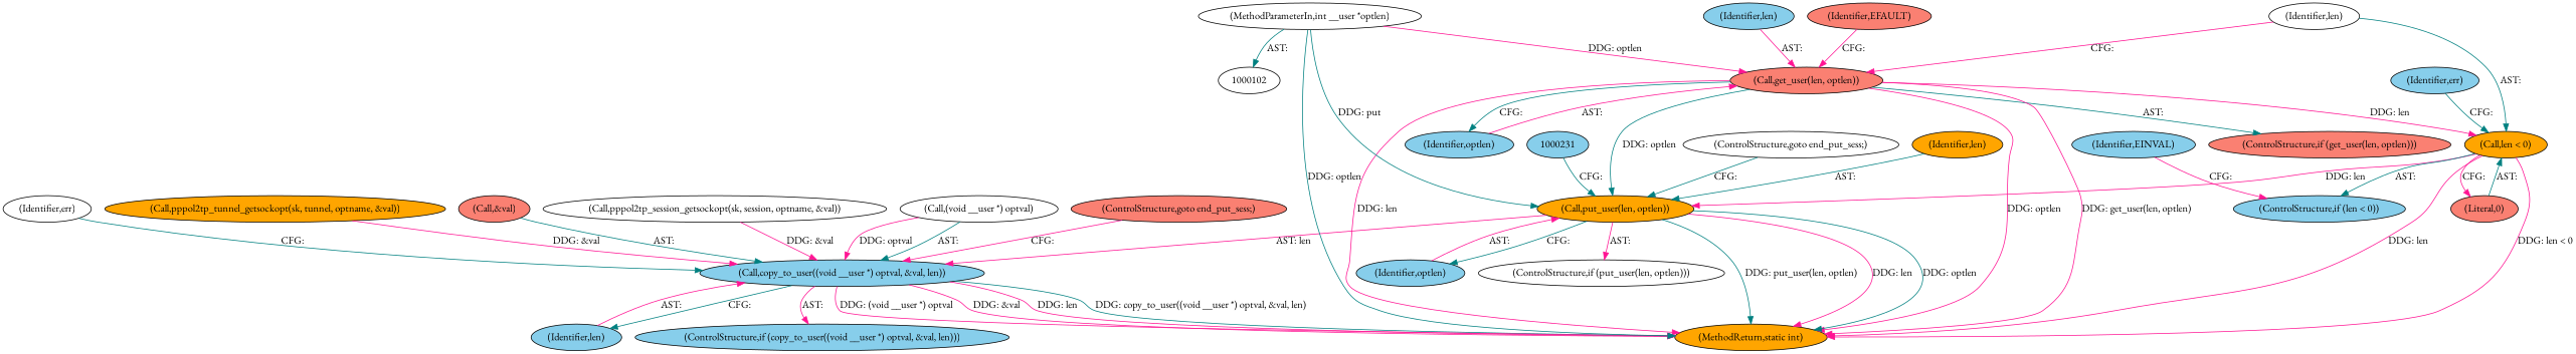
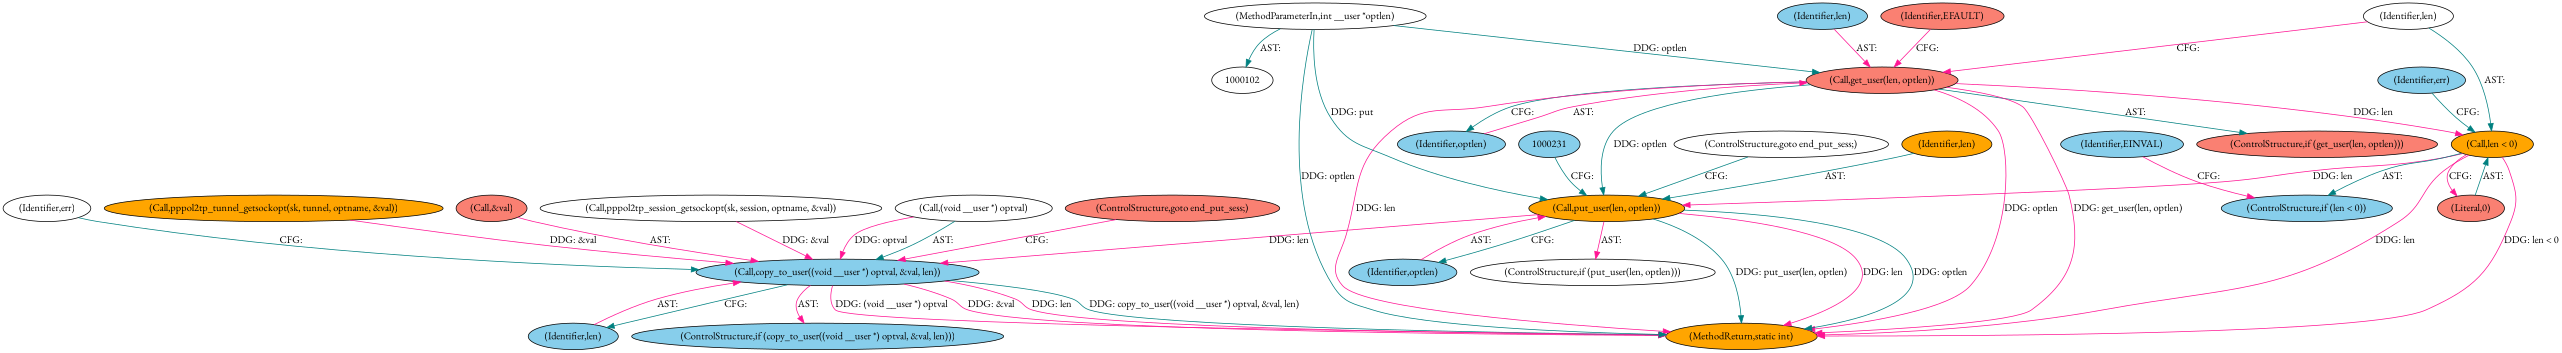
  digraph {
    fontname="EB Garamond"
    node [fillcolor=skyblue fontname="EB Garamond" style=filled]
    edge [color=deeppink fontname="EB Garamond"]
    n1 [fillcolor=salmon label="(Call,get_user(len, optlen))"]
    n2 [fillcolor=orange label="(Call,len < 0)"]
    n3 [fillcolor=orange label="(Call,put_user(len, optlen))"]
    n4 [fillcolor=salmon label="(ControlStructure,if (get_user(len, optlen)))"]
    n5 [label="(Identifier,optlen)"]
    n6 [fillcolor=orange label="(MethodReturn,static int)"]
    n7 [fillcolor=salmon label="(Literal,0)"]
    n8 [label="(ControlStructure,if (len < 0))"]
    n9 [label="(Call,copy_to_user((void __user *) optval, &val, len))"]
    n10 [fillcolor=white label="(ControlStructure,if (put_user(len, optlen)))"]
    n11 [label="(Identifier,optlen)"]
    n12 [fillcolor=white label="(MethodParameterIn,int __user *optlen)"]
    1000102 [fillcolor=white]
    n14 [label="(Identifier,len)"]
    n15 [label="(ControlStructure,if (copy_to_user((void __user *) optval, &val, len)))"]
    n16 [fillcolor=white label="(Call,(void __user *) optval)"]
    n17 [fillcolor=white label="(ControlStructure,goto end_put_sess;)"]
    n18 [fillcolor=orange label="(Call,pppol2tp_tunnel_getsockopt(sk, tunnel, optname, &val))"]
    n19 [fillcolor=salmon label="(Call,&val)"]
    n20 [fillcolor=white label="(Call,pppol2tp_session_getsockopt(sk, session, optname, &val))"]
    n21 [fillcolor=orange label="(Identifier,len)"]
    n22 [fillcolor=salmon label="(ControlStructure,goto end_put_sess;)"]
    n23 [fillcolor=white label="(Identifier,len)"]
    n24 [label="(Identifier,err)"]
    n25 [label="(Identifier,len)"]
    n26 [fillcolor=salmon label="(Identifier,EFAULT)"]
    n27 [fillcolor=white label="(Identifier,err)"]
    n28 [label="(Identifier,EINVAL)"]
    1000231
    n1 -> n2 [label="DDG: len"]
    n1 -> n3 [color=teal label="DDG: optlen"]
    n1 -> n4 [color=teal label="AST: "]
    n1 -> n5 [color=teal label="CFG: "]
    n1 -> n6 [label="DDG: len"]
    n1 -> n6 [label="DDG: get_user(len, optlen)"]
    n1 -> n6 [label="DDG: optlen"]
    n2 -> n3 [label="DDG: len"]
    n2 -> n6 [label="DDG: len < 0"]
    n2 -> n6 [label="DDG: len"]
    n2 -> n7 [label="CFG: "]
    n2 -> n8 [color=teal label="AST: "]
    n3 -> n6 [label="DDG: len"]
    n3 -> n6 [color=teal label="DDG: optlen"]
    n3 -> n6 [color=teal label="DDG: put_user(len, optlen)"]
-   n3 -> n9 [label="AST: len"]
+   n3 -> n9 [label="DDG: len"]
    n3 -> n10 [label="AST: "]
    n3 -> n11 [color=teal label="CFG: "]
    n5 -> n1 [label="AST: "]
    n7 -> n2 [color=teal label="AST: "]
    n9 -> n6 [label="DDG: &val"]
    n9 -> n6 [label="DDG: len"]
    n9 -> n6 [color=teal label="DDG: copy_to_user((void __user *) optval, &val, len)"]
    n9 -> n6 [label="DDG: (void __user *) optval"]
    n9 -> n14 [color=teal label="CFG: "]
    n9 -> n15 [label="AST: "]
    n11 -> n3 [label="AST: "]
-   n12 -> n1 [label="DDG: optlen"]
+   n12 -> n1 [color=teal label="DDG: optlen"]
    n12 -> n3 [color=teal label="DDG: put"]
    n12 -> n6 [color=teal label="DDG: optlen"]
    n12 -> 1000102 [color=teal label="AST: "]
    n14 -> n9 [label="AST: "]
    n16 -> n9 [color=teal label="AST: "]
    n16 -> n9 [label="DDG: optval"]
    n17 -> n3 [color=teal label="CFG: "]
    n18 -> n9 [label="DDG: &val"]
-   n19 -> n9 [color=teal label="AST: "]
+   n19 -> n9 [label="AST: "]
    n20 -> n9 [label="DDG: &val"]
    n21 -> n3 [color=teal label="AST: "]
    n22 -> n9 [label="CFG: "]
    n23 -> n1 [label="CFG: "]
    n23 -> n2 [color=teal label="AST: "]
    n24 -> n2 [color=teal label="CFG: "]
    n25 -> n1 [label="AST: "]
    n26 -> n1 [label="CFG: "]
    n27 -> n9 [color=teal label="CFG: "]
    n28 -> n8 [label="CFG: "]
    1000231 -> n3 [color=teal label="CFG: "]
  }
